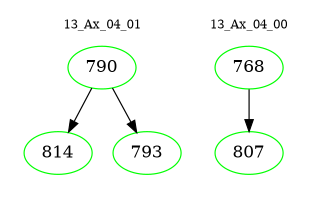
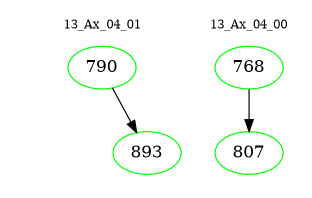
  digraph {
    node [color=green]
    edge [color=black]
    n1 [label=790]
-   n2 [label=814]
-   n3 [label=793]
+   n3 [label=893]
    n4 [label=768]
    n5 [label=807]
    subgraph cluster_1 {
      color=white
      fontsize=10
      label="13_Ax_04_01"
      n1
-     n2
      n3
    }
    subgraph cluster_2 {
      color=white
      fontsize=10
      label="13_Ax_04_00"
      n4
      n5
    }
-   n1 -> n2
    n1 -> n3
    n4 -> n5
  }
